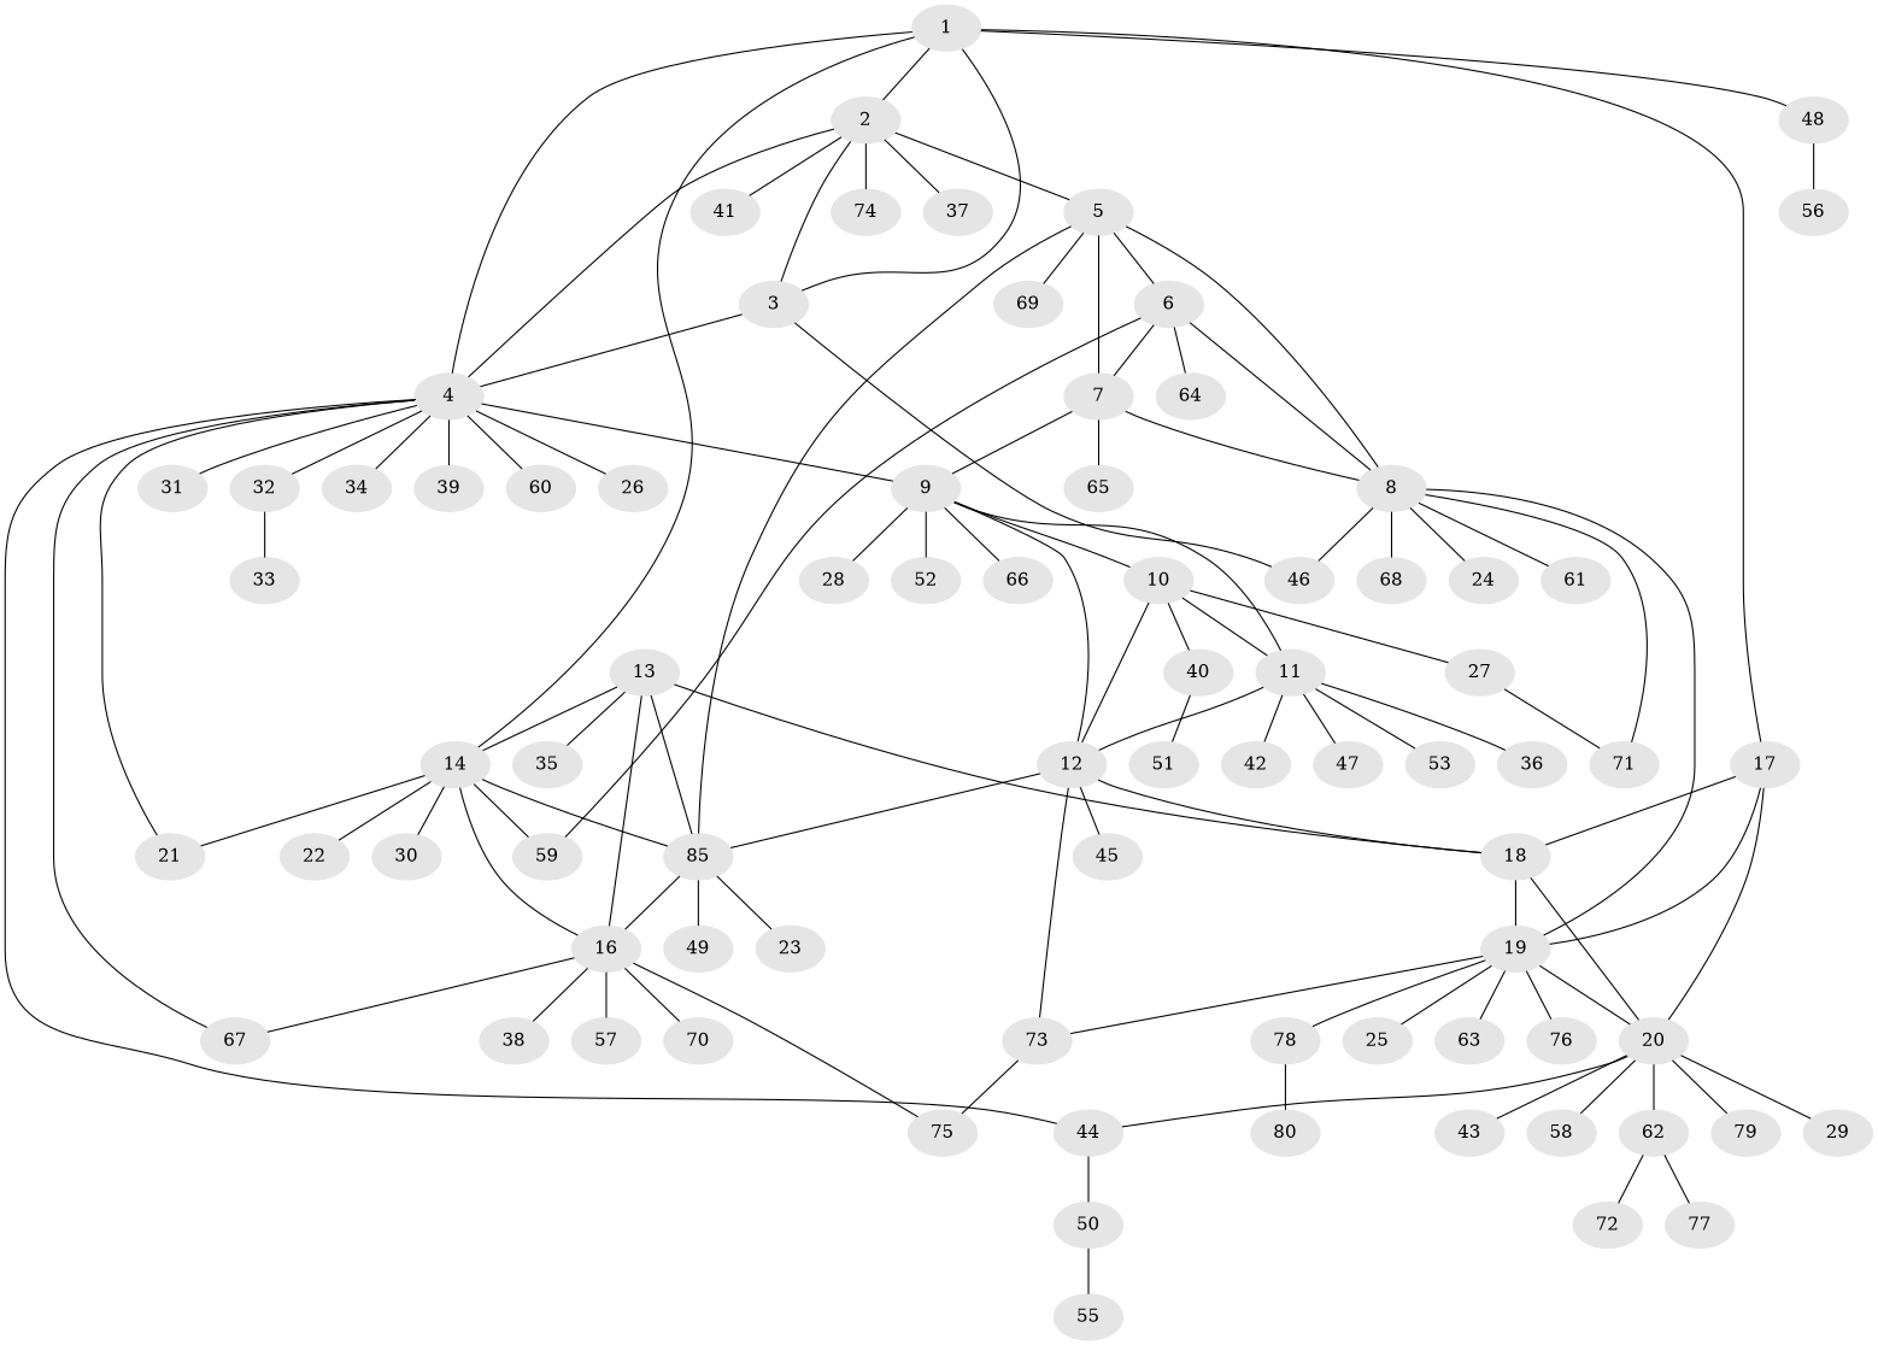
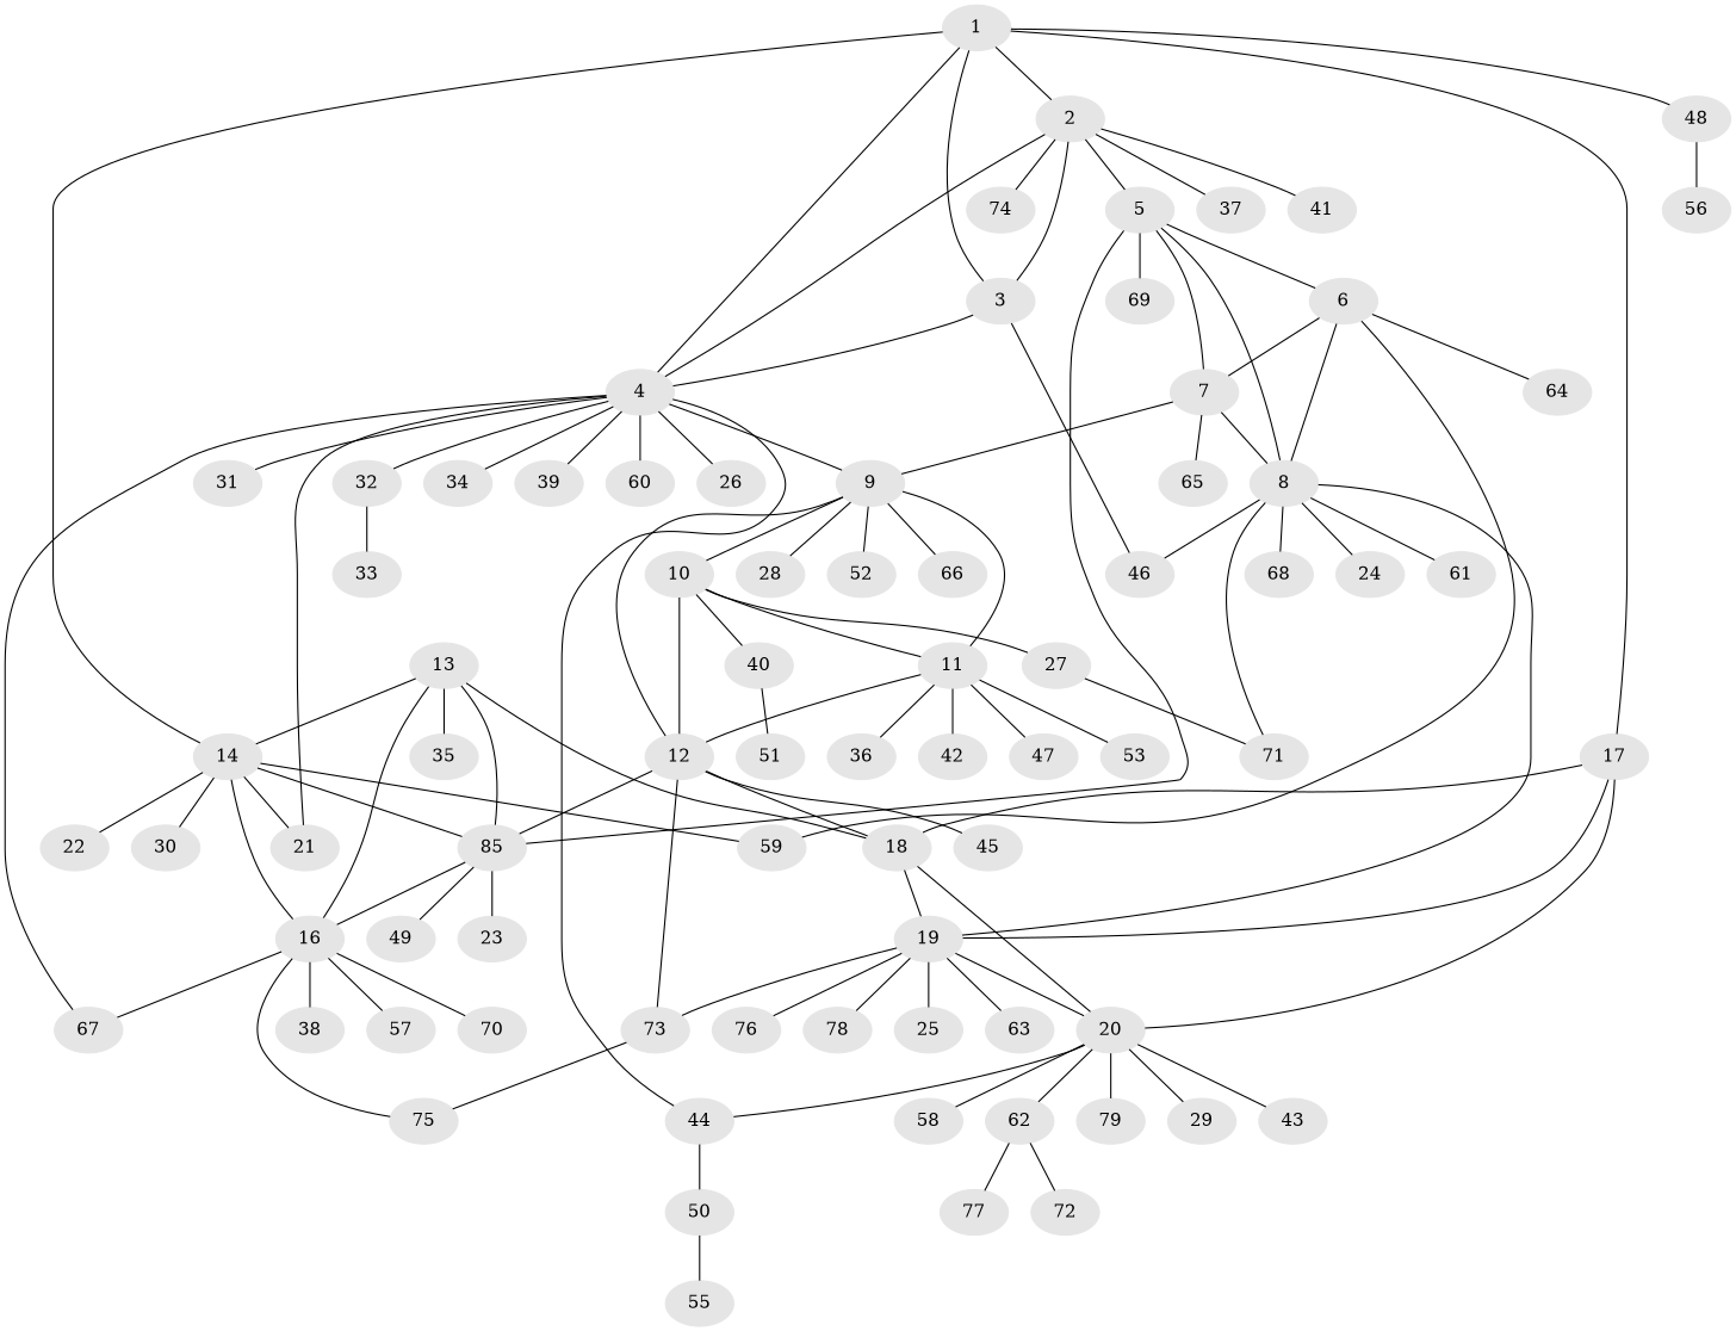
  graph {
    node [color=gray90 style=filled]
    1
    2
    3
    4
    14
    17
    48
    5
    37
    41
    74
    46
    9
    21
    26
    31
    32
    34
    39
    44
    60
    67
    n23 [label=85]
    59
    16
    22
    30
    19
    18
    20
    56
    6
    7
    8
    69
    10
    11
    12
    28
    52
    66
    33
    50
    64
    65
    24
    61
    68
    71
    23
    49
    73
    25
    63
    76
    78
    27
    40
    36
    42
    47
    53
    45
    51
    75
    13
    35
    38
    57
    70
    29
    43
    58
    62
    79
-   80
    72
    77
    55
    1 -- 2
    1 -- 3
    1 -- 4
    1 -- 14
    1 -- 17
    1 -- 48
    2 -- 3
    2 -- 4
    2 -- 5
    2 -- 37
    2 -- 41
    2 -- 74
    3 -- 4
    3 -- 46
    4 -- 9
    4 -- 21
    4 -- 26
    4 -- 31
    4 -- 32
    4 -- 34
    4 -- 39
    4 -- 44
    4 -- 60
    4 -- 67
    14 -- 21
    14 -- n23
    14 -- 59
    14 -- 16
    14 -- 22
    14 -- 30
    17 -- 19
    17 -- 18
    17 -- 20
    48 -- 56
    5 -- n23
    5 -- 6
    5 -- 7
    5 -- 8
    5 -- 69
    9 -- 10
    9 -- 11
    9 -- 12
    9 -- 28
    9 -- 52
    9 -- 66
    32 -- 33
    44 -- 50
    n23 -- 16
    n23 -- 23
    n23 -- 49
    16 -- 67
    16 -- 75
    16 -- 38
    16 -- 57
    16 -- 70
    19 -- 20
    19 -- 73
    19 -- 25
    19 -- 63
    19 -- 76
    19 -- 78
    18 -- 19
    18 -- 20
    20 -- 44
    20 -- 29
    20 -- 43
    20 -- 58
    20 -- 62
    20 -- 79
    6 -- 59
    6 -- 7
    6 -- 8
    6 -- 64
    7 -- 9
    7 -- 8
    7 -- 65
    8 -- 46
    8 -- 19
    8 -- 24
    8 -- 61
    8 -- 68
    8 -- 71
    10 -- 11
    10 -- 12
    10 -- 27
    10 -- 40
    11 -- 12
    11 -- 36
    11 -- 42
    11 -- 47
    11 -- 53
    12 -- n23
    12 -- 18
    12 -- 73
    12 -- 45
    50 -- 55
    73 -- 75
-   78 -- 80
    27 -- 71
    40 -- 51
    13 -- 14
    13 -- n23
    13 -- 16
    13 -- 18
    13 -- 35
    62 -- 72
    62 -- 77
  }
